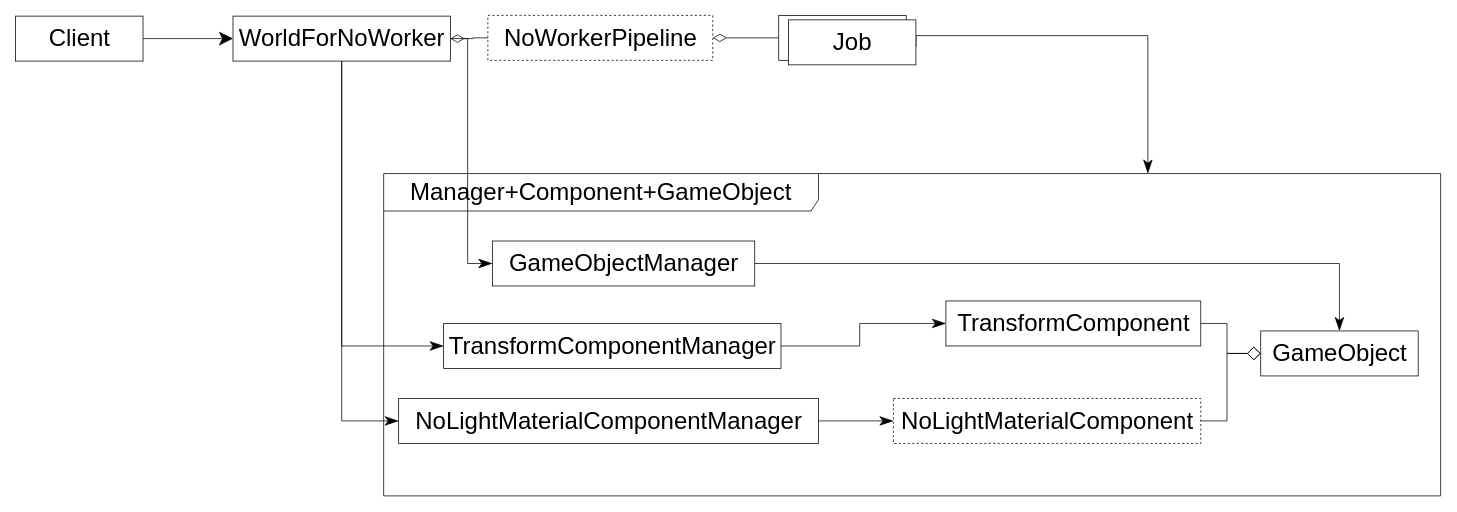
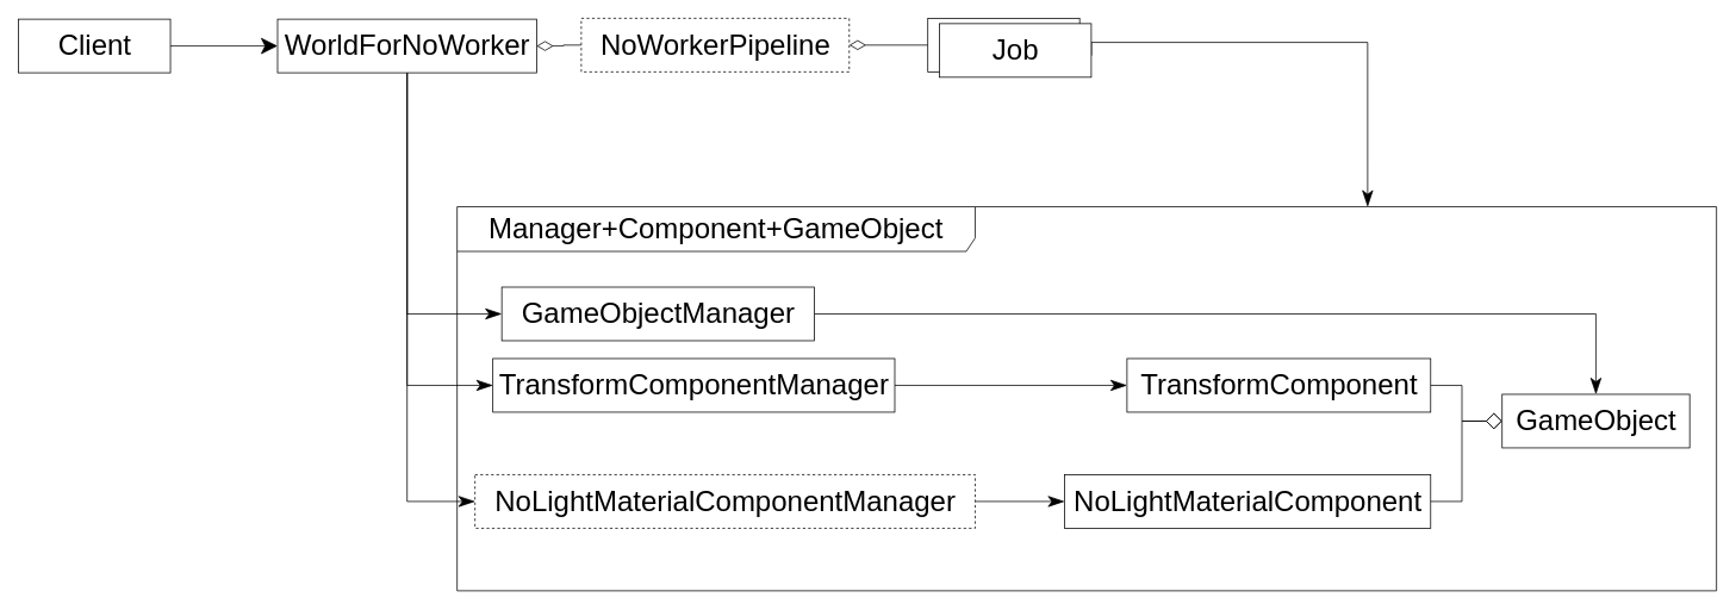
  <mxCell id="0" />
  <mxCell id="1" parent="0" />
  <mxCell id="2" value="&lt;font style=&quot;font-size: 32px&quot;&gt;Manager+&lt;/font&gt;Component+GameObject" style="shape=umlFrame;whiteSpace=wrap;html=1;width=580;height=50;fontSize=32;" parent="1" vertex="1"><mxGeometry x="511" y="231" width="1410" height="430" as="geometry" /></mxCell>
  <mxCell id="3" value="" style="edgeStyle=orthogonalEdgeStyle;rounded=0;orthogonalLoop=1;jettySize=auto;html=1;endSize=16;startSize=16;" parent="1" source="4" target="9" edge="1"><mxGeometry relative="1" as="geometry" /></mxCell>
  <mxCell id="4" value="Client" style="html=1;fontSize=32;" parent="1" vertex="1"><mxGeometry x="20" y="21" width="170" height="60" as="geometry" /></mxCell>
  <mxCell id="5" value="" style="edgeStyle=orthogonalEdgeStyle;rounded=0;orthogonalLoop=1;jettySize=auto;html=1;endSize=16;startSize=16;startArrow=diamondThin;startFill=0;endArrow=none;endFill=0;exitX=1;exitY=0.5;exitDx=0;exitDy=0;" parent="1" source="9" target="11" edge="1"><mxGeometry relative="1" as="geometry" /></mxCell>
  <mxCell id="6" style="edgeStyle=orthogonalEdgeStyle;rounded=0;orthogonalLoop=1;jettySize=auto;html=1;entryX=0;entryY=0.5;entryDx=0;entryDy=0;startArrow=none;startFill=0;endArrow=classicThin;endFill=1;startSize=16;endSize=16;" parent="1" source="9" target="18" edge="1"><mxGeometry relative="1" as="geometry" /></mxCell>
  <mxCell id="7" style="edgeStyle=orthogonalEdgeStyle;rounded=0;orthogonalLoop=1;jettySize=auto;html=1;entryX=0;entryY=0.5;entryDx=0;entryDy=0;startArrow=none;startFill=0;endArrow=classicThin;endFill=1;startSize=16;endSize=16;" parent="1" source="9" target="13" edge="1"><mxGeometry relative="1" as="geometry" /></mxCell>
  <mxCell id="8" style="edgeStyle=orthogonalEdgeStyle;rounded=0;orthogonalLoop=1;jettySize=auto;html=1;entryX=0;entryY=0.5;entryDx=0;entryDy=0;startArrow=none;startFill=0;endArrow=classicThin;endFill=1;startSize=16;endSize=16;" parent="1" source="9" target="15" edge="1"><mxGeometry relative="1" as="geometry" /></mxCell>
  <mxCell id="9" value="WorldForNoWorker" style="html=1;fontSize=32;" parent="1" vertex="1"><mxGeometry x="310" y="21" width="290" height="60" as="geometry" /></mxCell>
  <mxCell id="10" style="edgeStyle=orthogonalEdgeStyle;rounded=0;orthogonalLoop=1;jettySize=auto;html=1;entryX=0;entryY=0.5;entryDx=0;entryDy=0;startArrow=diamondThin;startFill=0;endArrow=none;endFill=0;startSize=16;endSize=16;" parent="1" source="11" target="25" edge="1"><mxGeometry relative="1" as="geometry" /></mxCell>
  <mxCell id="11" value="NoWorkerPipeline" style="html=1;fontSize=32;dashed=1;" parent="1" vertex="1"><mxGeometry x="650" y="20" width="300" height="60" as="geometry" /></mxCell>
  <mxCell id="12" style="edgeStyle=orthogonalEdgeStyle;rounded=0;orthogonalLoop=1;jettySize=auto;html=1;entryX=0;entryY=0.5;entryDx=0;entryDy=0;startArrow=none;startFill=0;endArrow=classicThin;endFill=1;startSize=16;endSize=16;" parent="1" source="13" target="16" edge="1"><mxGeometry relative="1" as="geometry" /></mxCell>
- <mxCell id="13" value="TransformComponentManager" style="html=1;fontSize=32;" parent="1" vertex="1"><mxGeometry x="591" y="431" width="450" height="60" as="geometry" /></mxCell>
+ <mxCell id="13" value="TransformComponentManager" style="html=1;fontSize=32;" parent="1" vertex="1"><mxGeometry x="551" y="401" width="450" height="60" as="geometry" /></mxCell>
  <mxCell id="14" style="edgeStyle=orthogonalEdgeStyle;rounded=0;orthogonalLoop=1;jettySize=auto;html=1;entryX=0;entryY=0.5;entryDx=0;entryDy=0;startArrow=none;startFill=0;endArrow=classicThin;endFill=1;startSize=16;endSize=16;" parent="1" source="15" target="19" edge="1"><mxGeometry relative="1" as="geometry" /></mxCell>
- <mxCell id="15" value="NoLightMaterialComponentManager" style="html=1;fontSize=32;" parent="1" vertex="1"><mxGeometry x="531" y="531" width="560" height="60" as="geometry" /></mxCell>
+ <mxCell id="15" value="NoLightMaterialComponentManager" style="html=1;fontSize=32;dashed=1;" parent="1" vertex="1"><mxGeometry x="531" y="531" width="560" height="60" as="geometry" /></mxCell>
  <mxCell id="16" value="TransformComponent" style="html=1;fontSize=32;" parent="1" vertex="1"><mxGeometry x="1261" y="401" width="340" height="60" as="geometry" /></mxCell>
  <mxCell id="17" style="edgeStyle=orthogonalEdgeStyle;rounded=0;orthogonalLoop=1;jettySize=auto;html=1;entryX=0.5;entryY=0;entryDx=0;entryDy=0;startArrow=none;startFill=0;endArrow=classicThin;endFill=1;startSize=16;endSize=16;" parent="1" source="18" target="22" edge="1"><mxGeometry relative="1" as="geometry" /></mxCell>
- <mxCell id="18" value="GameObjectManager" style="html=1;fontSize=32;" parent="1" vertex="1"><mxGeometry x="656" y="321" width="350" height="60" as="geometry" /></mxCell>
- <mxCell id="19" value="NoLightMaterialComponent" style="html=1;fontSize=32;dashed=1;" parent="1" vertex="1"><mxGeometry x="1191" y="531" width="410" height="60" as="geometry" /></mxCell>
+ <mxCell id="18" value="GameObjectManager" style="html=1;fontSize=32;" parent="1" vertex="1"><mxGeometry x="561" y="321" width="350" height="60" as="geometry" /></mxCell>
+ <mxCell id="19" value="NoLightMaterialComponent" style="html=1;fontSize=32;" parent="1" vertex="1"><mxGeometry x="1191" y="531" width="410" height="60" as="geometry" /></mxCell>
  <mxCell id="20" style="edgeStyle=orthogonalEdgeStyle;rounded=0;orthogonalLoop=1;jettySize=auto;html=1;entryX=1;entryY=0.5;entryDx=0;entryDy=0;startArrow=diamond;startFill=0;endArrow=none;endFill=0;startSize=16;endSize=16;" parent="1" source="22" target="16" edge="1"><mxGeometry relative="1" as="geometry" /></mxCell>
  <mxCell id="21" style="edgeStyle=orthogonalEdgeStyle;rounded=0;orthogonalLoop=1;jettySize=auto;html=1;entryX=1;entryY=0.5;entryDx=0;entryDy=0;startArrow=diamond;startFill=0;endArrow=none;endFill=0;startSize=16;endSize=16;" parent="1" source="22" target="19" edge="1"><mxGeometry relative="1" as="geometry" /></mxCell>
  <mxCell id="22" value="GameObject" style="html=1;fontSize=32;" parent="1" vertex="1"><mxGeometry x="1681" y="441" width="210" height="60" as="geometry" /></mxCell>
  <mxCell id="23" style="edgeStyle=orthogonalEdgeStyle;rounded=0;orthogonalLoop=1;jettySize=auto;html=1;entryX=0.723;entryY=0;entryDx=0;entryDy=0;entryPerimeter=0;startArrow=none;startFill=0;endArrow=classicThin;endFill=1;startSize=16;endSize=16;exitX=1.001;exitY=0.597;exitDx=0;exitDy=0;exitPerimeter=0;" parent="1" source="26" target="2" edge="1"><mxGeometry relative="1" as="geometry"><Array as="points"><mxPoint x="1530" y="47" /></Array></mxGeometry></mxCell>
  <mxCell id="24" value="" style="group" vertex="1" connectable="0" parent="1"><mxGeometry x="1038" y="20" width="183" height="66" as="geometry" /></mxCell>
  <mxCell id="25" value="Jobs" style="html=1;fontSize=32;" parent="24" vertex="1"><mxGeometry width="170" height="60" as="geometry" /></mxCell>
  <mxCell id="26" value="Job" style="html=1;fontSize=32;" parent="24" vertex="1"><mxGeometry x="13" y="6" width="170" height="60" as="geometry" /></mxCell>
